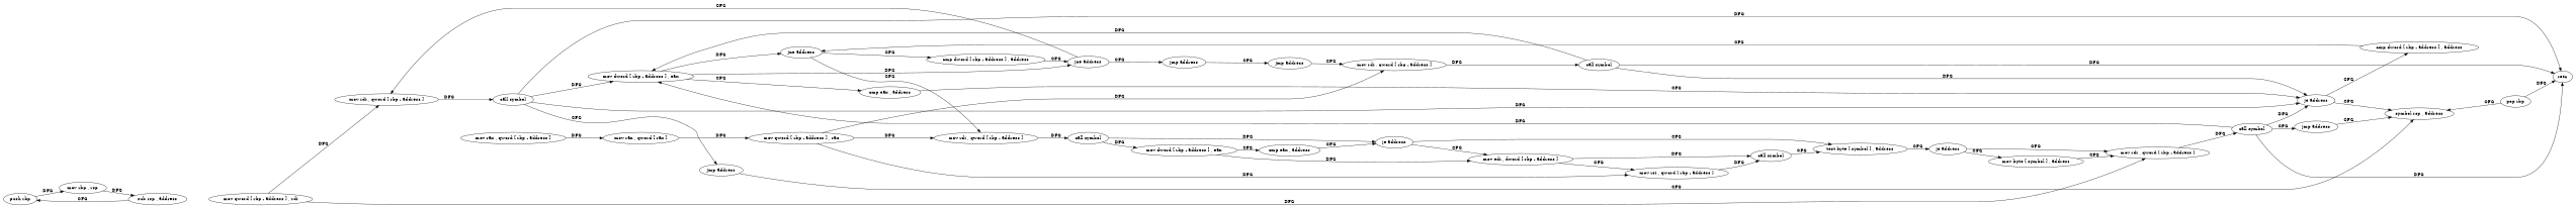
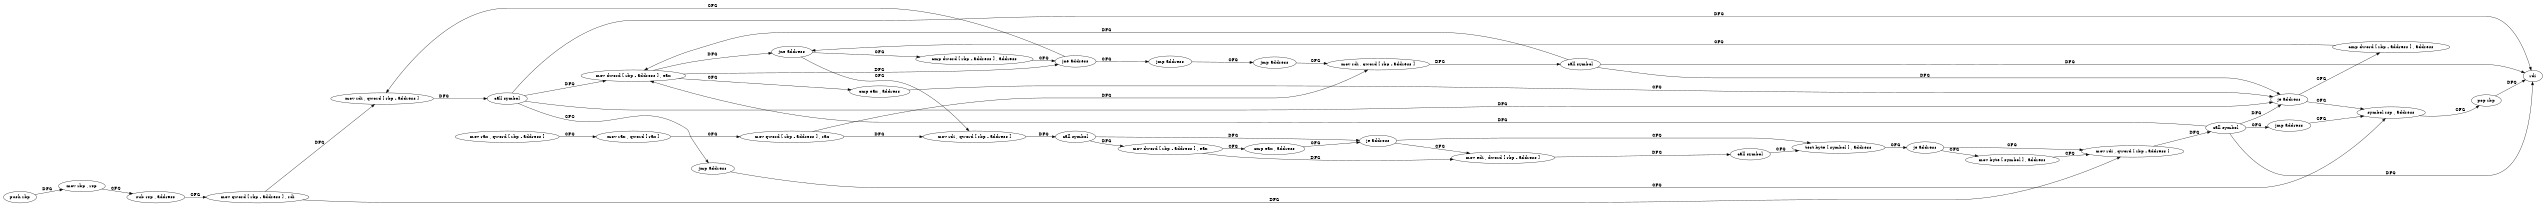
  digraph {
    rankdir=LR
    n1 [label="push rbp"]
    n2 [label="mov rbp , rsp"]
    n3 [label="sub rsp , address"]
    n4 [label="mov qword [ rbp - address ] , rdi"]
    n5 [label="mov rdi , qword [ rbp - address ]"]
    n6 [label="mov rdi , qword [ rbp - address ]"]
    n7 [label="mov rax , qword [ rbp - address ]"]
    n8 [label="mov rax , qword [ rax ]"]
    n9 [label="call symbol"]
    n10 [label="call symbol"]
    n11 [label="mov qword [ rbp - address ] , rax"]
    n12 [label="mov rdi , qword [ rbp - address ]"]
    n13 [label="mov rdi , qword [ rbp - address ]"]
-   n14 [label="mov rsi , qword [ rbp - address ]"]
    n15 [label="call symbol"]
    n16 [label="call symbol"]
    n17 [label="call symbol"]
-   n18 [label=retn]
+   n18 [label=rdi]
    n19 [label="mov dword [ rbp - address ] , eax"]
    n20 [label="je address"]
    n21 [label="symbol rsp , address"]
    n22 [label="pop rbp"]
    n23 [label="cmp dword [ rbp - address ] , address"]
    n24 [label="jne address"]
    n25 [label="cmp dword [ rbp - address ] , address"]
    n26 [label="jne address"]
    n27 [label="jmp address"]
    n28 [label="mov dword [ rbp - address ] , eax"]
    n29 [label="je address"]
    n30 [label="jmp address"]
    n31 [label="jmp address"]
    n32 [label="cmp eax , address"]
    n33 [label="mov edi , dword [ rbp - address ]"]
    n34 [label="test byte [ symbol ] , address"]
    n35 [label="je address"]
    n36 [label="mov byte [ symbol ] , address"]
    n37 [label="cmp eax , address"]
    n38 [label="jmp address"]
    n1 -> n2 [label=DFG]
-   n2 -> n3 [label=DFG]
-   n3 -> n1 [label=CFG]
+   n2 -> n3 [label=CFG]
+   n3 -> n4 [label=CFG]
    n4 -> n5 [label=DFG]
    n4 -> n6 [label=DFG]
    n5 -> n9 [label=DFG]
    n6 -> n10 [label=DFG]
-   n7 -> n8 [label=DFG]
-   n8 -> n11 [label=DFG]
+   n7 -> n8 [label=CFG]
+   n8 -> n11 [label=CFG]
    n9 -> n18 [label=DFG]
    n9 -> n19 [label=DFG]
    n9 -> n20 [label=DFG]
    n9 -> n31 [label=CFG]
    n10 -> n18 [label=DFG]
    n10 -> n19 [label=DFG]
    n10 -> n20 [label=DFG]
    n10 -> n38 [label=CFG]
    n11 -> n12 [label=DFG]
    n11 -> n13 [label=DFG]
-   n11 -> n14 [label=DFG]
    n12 -> n15 [label=DFG]
    n13 -> n16 [label=DFG]
-   n14 -> n17 [label=DFG]
    n15 -> n18 [label=DFG]
    n15 -> n19 [label=DFG]
    n15 -> n20 [label=DFG]
    n16 -> n28 [label=DFG]
    n16 -> n29 [label=DFG]
    n17 -> n34 [label=CFG]
    n19 -> n24 [label=DFG]
    n19 -> n26 [label=DFG]
    n19 -> n37 [label=CFG]
    n20 -> n21 [label=CFG]
    n20 -> n23 [label=CFG]
-   n22 -> n21 [label=CFG]
+   n21 -> n22 [label=CFG]
    n22 -> n18 [label=DFG]
    n23 -> n24 [label=CFG]
    n24 -> n13 [label=CFG]
    n24 -> n25 [label=CFG]
    n25 -> n26 [label=CFG]
    n26 -> n5 [label=CFG]
    n26 -> n27 [label=CFG]
    n27 -> n30 [label=CFG]
    n28 -> n32 [label=CFG]
    n28 -> n33 [label=DFG]
    n29 -> n33 [label=CFG]
    n29 -> n34 [label=CFG]
    n30 -> n12 [label=CFG]
    n31 -> n21 [label=CFG]
    n32 -> n29 [label=CFG]
-   n33 -> n14 [label=CFG]
    n33 -> n17 [label=DFG]
    n34 -> n35 [label=CFG]
    n35 -> n6 [label=CFG]
    n35 -> n36 [label=CFG]
    n36 -> n6 [label=CFG]
    n37 -> n20 [label=CFG]
    n38 -> n21 [label=CFG]
  }
